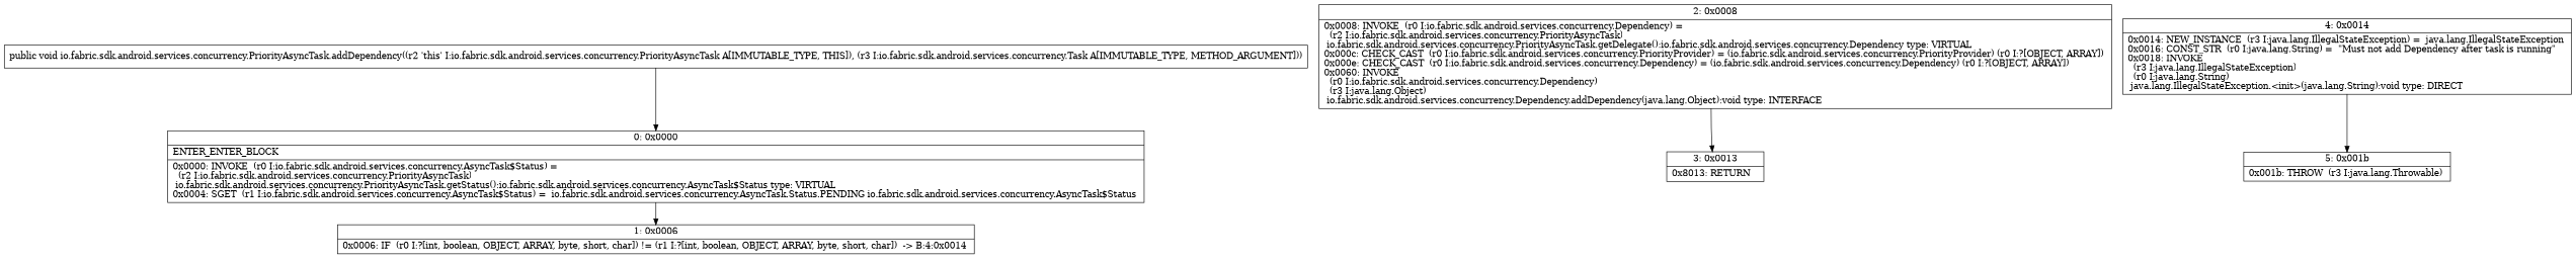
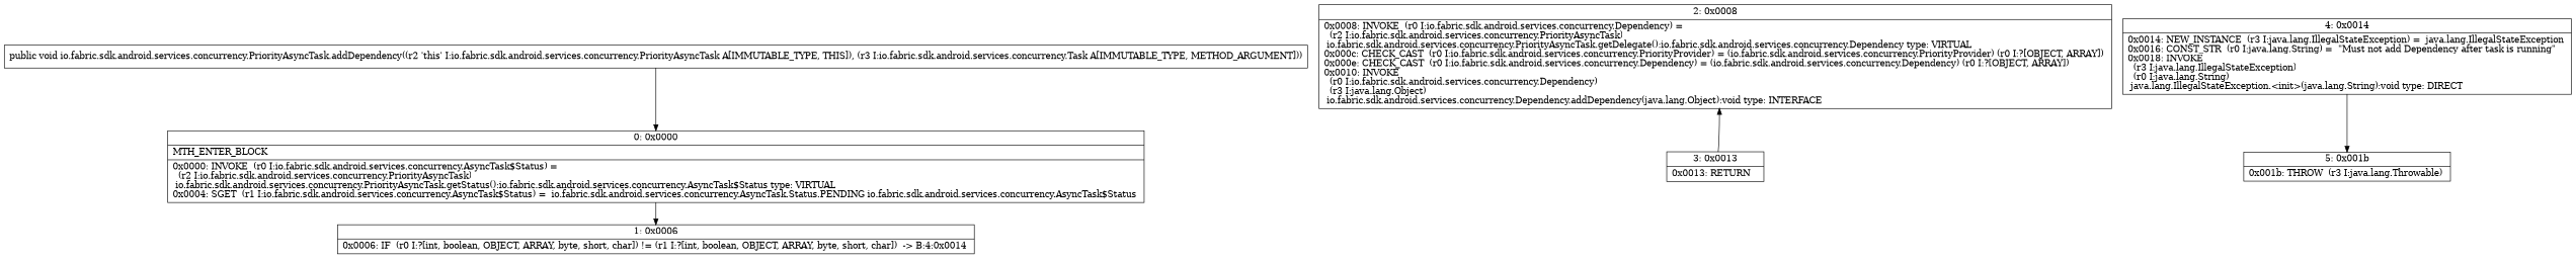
  digraph {
    node [shape=record]
-   n1 [label="{0\:\ 0x0000|ENTER_ENTER_BLOCK\l|0x0000: INVOKE  (r0 I:io.fabric.sdk.android.services.concurrency.AsyncTask$Status) = \l  (r2 I:io.fabric.sdk.android.services.concurrency.PriorityAsyncTask)\l io.fabric.sdk.android.services.concurrency.PriorityAsyncTask.getStatus():io.fabric.sdk.android.services.concurrency.AsyncTask$Status type: VIRTUAL \l0x0004: SGET  (r1 I:io.fabric.sdk.android.services.concurrency.AsyncTask$Status) =  io.fabric.sdk.android.services.concurrency.AsyncTask.Status.PENDING io.fabric.sdk.android.services.concurrency.AsyncTask$Status \l}"]
+   n1 [label="{0\:\ 0x0000|MTH_ENTER_BLOCK\l|0x0000: INVOKE  (r0 I:io.fabric.sdk.android.services.concurrency.AsyncTask$Status) = \l  (r2 I:io.fabric.sdk.android.services.concurrency.PriorityAsyncTask)\l io.fabric.sdk.android.services.concurrency.PriorityAsyncTask.getStatus():io.fabric.sdk.android.services.concurrency.AsyncTask$Status type: VIRTUAL \l0x0004: SGET  (r1 I:io.fabric.sdk.android.services.concurrency.AsyncTask$Status) =  io.fabric.sdk.android.services.concurrency.AsyncTask.Status.PENDING io.fabric.sdk.android.services.concurrency.AsyncTask$Status \l}"]
    n2 [label="{1\:\ 0x0006|0x0006: IF  (r0 I:?[int, boolean, OBJECT, ARRAY, byte, short, char]) != (r1 I:?[int, boolean, OBJECT, ARRAY, byte, short, char])  \-\> B:4:0x0014 \l}"]
-   n3 [label="{2\:\ 0x0008|0x0008: INVOKE  (r0 I:io.fabric.sdk.android.services.concurrency.Dependency) = \l  (r2 I:io.fabric.sdk.android.services.concurrency.PriorityAsyncTask)\l io.fabric.sdk.android.services.concurrency.PriorityAsyncTask.getDelegate():io.fabric.sdk.android.services.concurrency.Dependency type: VIRTUAL \l0x000c: CHECK_CAST  (r0 I:io.fabric.sdk.android.services.concurrency.PriorityProvider) = (io.fabric.sdk.android.services.concurrency.PriorityProvider) (r0 I:?[OBJECT, ARRAY]) \l0x000e: CHECK_CAST  (r0 I:io.fabric.sdk.android.services.concurrency.Dependency) = (io.fabric.sdk.android.services.concurrency.Dependency) (r0 I:?[OBJECT, ARRAY]) \l0x0060: INVOKE  \l  (r0 I:io.fabric.sdk.android.services.concurrency.Dependency)\l  (r3 I:java.lang.Object)\l io.fabric.sdk.android.services.concurrency.Dependency.addDependency(java.lang.Object):void type: INTERFACE \l}"]
-   n4 [label="{3\:\ 0x0013|0x8013: RETURN   \l}"]
+   n3 [label="{2\:\ 0x0008|0x0008: INVOKE  (r0 I:io.fabric.sdk.android.services.concurrency.Dependency) = \l  (r2 I:io.fabric.sdk.android.services.concurrency.PriorityAsyncTask)\l io.fabric.sdk.android.services.concurrency.PriorityAsyncTask.getDelegate():io.fabric.sdk.android.services.concurrency.Dependency type: VIRTUAL \l0x000c: CHECK_CAST  (r0 I:io.fabric.sdk.android.services.concurrency.PriorityProvider) = (io.fabric.sdk.android.services.concurrency.PriorityProvider) (r0 I:?[OBJECT, ARRAY]) \l0x000e: CHECK_CAST  (r0 I:io.fabric.sdk.android.services.concurrency.Dependency) = (io.fabric.sdk.android.services.concurrency.Dependency) (r0 I:?[OBJECT, ARRAY]) \l0x0010: INVOKE  \l  (r0 I:io.fabric.sdk.android.services.concurrency.Dependency)\l  (r3 I:java.lang.Object)\l io.fabric.sdk.android.services.concurrency.Dependency.addDependency(java.lang.Object):void type: INTERFACE \l}"]
+   n4 [label="{3\:\ 0x0013|0x0013: RETURN   \l}"]
    n5 [label="{4\:\ 0x0014|0x0014: NEW_INSTANCE  (r3 I:java.lang.IllegalStateException) =  java.lang.IllegalStateException \l0x0016: CONST_STR  (r0 I:java.lang.String) =  \"Must not add Dependency after task is running\" \l0x0018: INVOKE  \l  (r3 I:java.lang.IllegalStateException)\l  (r0 I:java.lang.String)\l java.lang.IllegalStateException.\<init\>(java.lang.String):void type: DIRECT \l}"]
    n6 [label="{5\:\ 0x001b|0x001b: THROW  (r3 I:java.lang.Throwable) \l}"]
    n7 [label="{public void io.fabric.sdk.android.services.concurrency.PriorityAsyncTask.addDependency((r2 'this' I:io.fabric.sdk.android.services.concurrency.PriorityAsyncTask A[IMMUTABLE_TYPE, THIS]), (r3 I:io.fabric.sdk.android.services.concurrency.Task A[IMMUTABLE_TYPE, METHOD_ARGUMENT])) }"]
    n1 -> n2
-   n3 -> n4
+   n4 -> n3
    n5 -> n6
    n7 -> n1
  }
